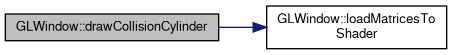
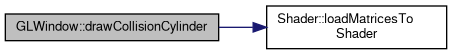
  digraph {
    rankdir=LR
    node [color=black fontname=FreeSans fontsize=10 shape=record style=filled]
    n1 [fillcolor=grey75 fontcolor=black height=0.2 label="GLWindow::drawCollisionCylinder" width=0.4]
-   n2 [fillcolor=white height=0.2 label="GLWindow::loadMatricesTo\lShader" width=0.4]
+   n2 [fillcolor=white height=0.2 label="Shader::loadMatricesTo\lShader" width=0.4]
    n1 -> n2 [color=midnightblue fontname=FreeSans fontsize=10 labelfontname=FreeSans labelfontsize=10 style=solid]
  }
